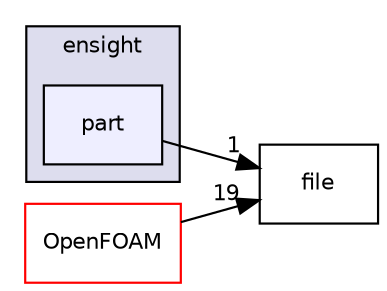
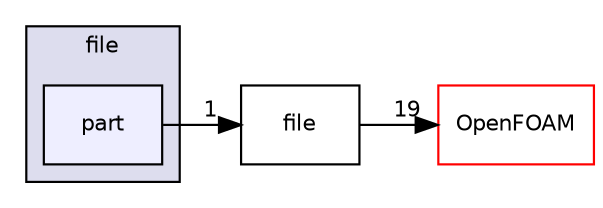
  digraph {
    compound=true
    rankdir=LR
    node [fontname=Helvetica fontsize=10 shape=box]
    edge [labeldistance=1.5 labelfontname=Helvetica labelfontsize=10]
    n1 [fillcolor="#eeeeff" label=part pencolor=black style=filled]
    n2 [label=file]
    n3 [color=red label=OpenFOAM]
    subgraph cluster_1 {
      bgcolor="#ddddee"
      fontname=Helvetica
      fontsize=10
-     label=ensight
+     label=file
      pencolor=black
      n1
    }
    n1 -> n2 [headlabel=1]
-   n3 -> n2 [headlabel=19]
+   n2 -> n3 [headlabel=19]
  }
